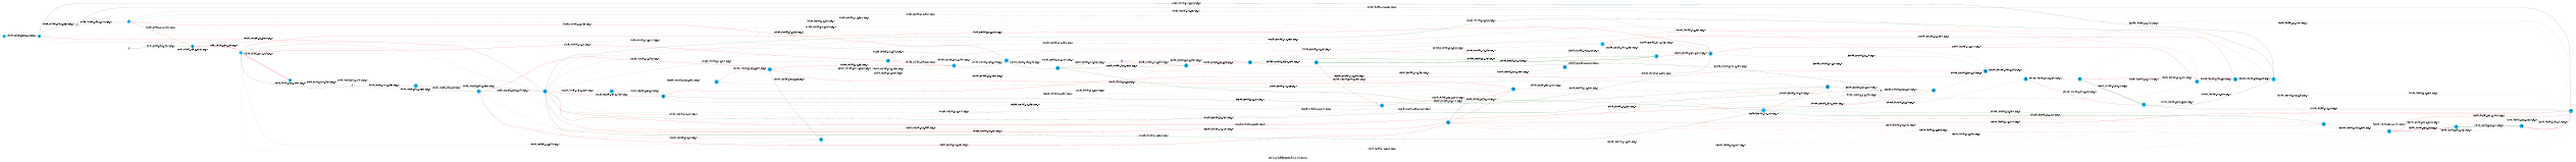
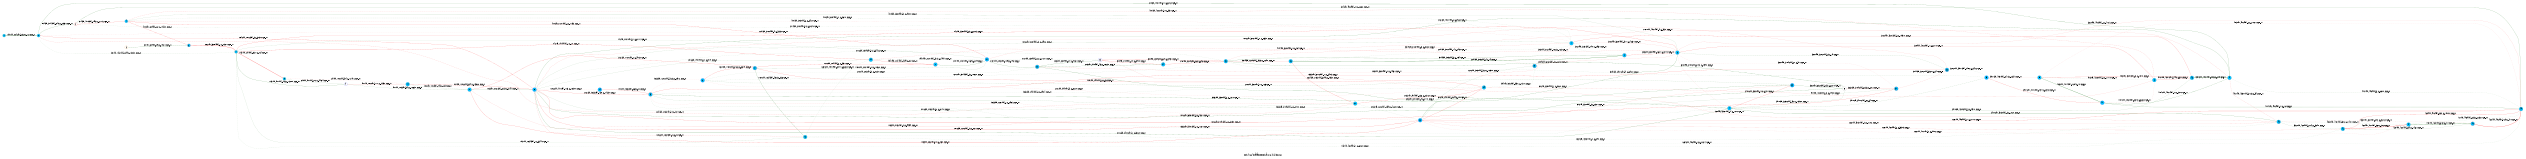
  graph {
    label="LINKS [v1.8.6] installation_test Fri Jan 21 16:41:34 PST 2022;"
    rankdir=LR
    node [color=gray40 fillcolor=deepskyblue shape=circle style=filled]
    edge [color=red style=solid]
    1 [color=darkorange]
    2
    3 [color=red fillcolor="" style=""]
    12 [color=blue]
    27 [color=darkorange]
    31
    44
    4
    49
    18 [color=darkorange]
    19
    28 [color=blue]
    14 [color=blue]
    15 [color=red]
    25
    34
    36 [fillcolor="" style=""]
    37 [color=red]
    38 [color=red]
    29
    33
    32 [color=red]
    43
    45
    6 [color=red]
    21 [color=blue]
    30 [color=red]
    42
    20 [color=red]
    46
    47
    35 [color=blue]
    16 [color=blue]
    17 [color=red]
    26
    39 [color=blue]
    48 [color=red]
    5 [color=darkorange fillcolor="" style=""]
    7 [color=darkorange]
    22 [color=red]
    23 [color=blue fillcolor="" style=""]
    8 [color=darkorange]
    9 [color=blue fillcolor="" style=""]
    24
    10
    11
    40
    41 [color=blue]
    1 -- 2 [color=darkgreen label="1_40.1kb - 2_24.6kb l=65821 g=181 type=11" penwidth=2.0]
    2 -- 3 [color=darkgreen label="2_24.6kb - 3_14.3kb l=18423, g=8853.0, type=10"]
    2 -- 12 [label="2_24.6kb - 12_16.6kb l=5, g=5030.0, type=01"]
    2 -- 27 [label="2_24.6kb - 27_33.7kb l=10 g=1377 type=10" penwidth=2.0 style=dotted]
    2 -- 31 [label="2_24.6kb - 31_22.9kb l=9, g=4653.0, type=00" style=dotted]
    2 -- 44 [color=darkgreen label="2_24.6kb - 44_21.4kb l=11, g=2646.0, type=01"]
    3 -- 31 [color=darkgreen label="3_14.3kb - 31_22.9kb l=13, g=2034.0, type=10" style=dotted]
    3 -- 4 [label="3_14.3kb - 4_10.5kb l=24951, g=6711.3, type=01"]
    3 -- 49 [color=darkgreen label="3_14.3kb - 49_8.9kb l=10, g=6606.2, type=01"]
    12 -- 27 [color=darkgreen label="12_16.6kb - 27_33.7kb l=8, g=1614.0, type=00" style=dashed]
    12 -- 31 [color=darkgreen label="12_16.6kb - 31_22.9kb l=13, g=3492.6, type=11" style=dashed]
    12 -- 44 [color=darkgreen label="12_16.6kb - 44_21.4kb l=8, g=2988.0, type=11"]
    12 -- 18 [label="12_16.6kb - 18_34.3kb l=16 g=112 type=01" penwidth=2.0 style=dotted]
    12 -- 19 [color=darkgreen label="12_16.6kb - 19_41.9kb l=10, g=911.9, type=01" style=dashed]
    12 -- 28 [label="12_16.6kb - 28_6.7kb l=13, g=276.0, type=10"]
    12 -- 14 [label="12_16.6kb - 14_1.2kb l=1183, g=16050.0, type=10" style=dotted]
    12 -- 15 [label="12_16.6kb - 15_33.2kb l=1520, g=17465.0, type=11"]
    12 -- 25 [color=darkgreen label="12_16.6kb - 25_19.3kb l=16, g=5448.8, type=00" style=dotted]
    12 -- 34 [color=darkgreen label="12_16.6kb - 34_10.8kb l=7, g=5526.0, type=11"]
    12 -- 36 [color=darkgreen label="12_16.6kb - 36_32.8kb l=5, g=4561.0, type=10"]
    12 -- 37 [label="12_16.6kb - 37_19.8kb l=6, g=3225.0, type=00"]
    12 -- 38 [label="12_16.6kb - 38_16.0kb l=11, g=2635.0, type=11" style=dashed]
    27 -- 28 [color=darkgreen label="27_33.7kb - 28_6.7kb l=24592, g=4822.0, type=10" style=dotted]
    27 -- 29 [label="27_33.7kb - 29_4.0kb l=6388, g=12578.0, type=10"]
    31 -- 33 [label="31_22.9kb - 33_20.9kb l=4677, g=14865.0, type=00" style=dashed]
    31 -- 32 [color=darkgreen label="31_22.9kb - 32_3.6kb l=11907, g=6953.0, type=01" style=dotted]
    31 -- 43 [label="31_22.9kb - 43_27.3kb l=5, g=10951.0, type=01"]
    44 -- 49 [color=darkgreen label="44_21.4kb - 49_8.9kb l=5, g=8600.0, type=01" style=dotted]
    44 -- 45 [label="44_21.4kb - 45_30.7kb l=37285 g=4546 type=11" penwidth=2.0 style=dotted]
    4 -- 31 [color=darkgreen label="4_10.5kb - 31_22.9kb l=11, g=2387.0, type=01" style=dotted]
    4 -- 33 [color=darkgreen label="4_10.5kb - 33_20.9kb l=5, g=1950.0, type=10" style=dashed]
    4 -- 6 [label="4_10.5kb - 6_0.9kb l=667, g=17542.0, type=11"]
    4 -- 21 [label="4_10.5kb - 21_27.0kb l=6, g=7169.5, type=11"]
    4 -- 30 [label="4_10.5kb - 30_3.0kb l=6, g=-543.0, type=11" style=dotted]
    4 -- 42 [label="4_10.5kb - 42_22.0kb l=10 g=3981 type=11" penwidth=2.0 style=dotted]
    18 -- 49 [color=darkgreen label="18_34.3kb - 49_8.9kb l=13, g=2237.4, type=01" style=dotted]
    18 -- 19 [color=darkgreen label="18_34.3kb - 19_41.9kb l=30444, g=5885.0, type=00" style=dotted]
    18 -- 45 [color=darkgreen label="18_34.3kb - 45_30.7kb l=11, g=649.0, type=11" style=dotted]
    19 -- 33 [label="19_41.9kb - 33_20.9kb l=10 g=1304 type=10" penwidth=2.0 style=dotted]
    19 -- 21 [color=darkgreen label="19_41.9kb - 21_27.0kb l=4615, g=14904.0, type=01" style=dotted]
    19 -- 20 [label="19_41.9kb - 20_4.4kb l=24299 g=2227 type=01" penwidth=2.0 style=dashed]
    28 -- 49 [label="28_6.7kb - 49_8.9kb l=17, g=1217.0, type=00"]
    28 -- 29 [label="28_6.7kb - 29_4.0kb l=12899 g=1070 type=00" penwidth=2.0 style=dashed]
    28 -- 33 [color=darkgreen label="28_6.7kb - 33_20.9kb l=7, g=2318.0, type=11"]
    28 -- 45 [label="28_6.7kb - 45_30.7kb l=13, g=1721.8, type=00" style=dashed]
    28 -- 30 [color=darkgreen label="28_6.7kb - 30_3.0kb l=4860, g=12230.0, type=01" style=dashed]
    28 -- 46 [label="28_6.7kb - 46_2.9kb l=6, g=3350.3, type=11" style=dashed]
    28 -- 47 [label="28_6.7kb - 47_2.7kb l=8, g=2400.8, type=01" style=dotted]
    28 -- 35 [label="28_6.7kb - 35_2.0kb l=5, g=6831.0, type=01" style=dashed]
    14 -- 15 [label="14_1.2kb - 15_33.2kb l=8665 g=218 type=01" penwidth=2.0 style=dashed]
    15 -- 28 [label="15_33.2kb - 28_6.7kb l=7, g=6952.3, type=01" style=dotted]
    15 -- 34 [color=darkgreen label="15_33.2kb - 34_10.8kb l=7, g=1128.0, type=00" style=dotted]
    15 -- 37 [color=darkgreen label="15_33.2kb - 37_19.8kb l=6, g=2770.0, type=00" style=dashed]
    15 -- 38 [label="15_33.2kb - 38_16.0kb l=11, g=-390.5, type=11"]
    15 -- 29 [color=darkgreen label="15_33.2kb - 29_4.0kb l=5, g=3957.4, type=01" style=dotted]
    15 -- 35 [color=darkgreen label="15_33.2kb - 35_2.0kb l=8, g=-787.0, type=11"]
    15 -- 16 [label="15_33.2kb - 16_12.2kb l=42636, g=2891.6, type=10" style=dotted]
    25 -- 31 [label="25_19.3kb - 31_22.9kb l=23, g=2223.2, type=10" style=dashed]
    25 -- 36 [color=darkgreen label="25_19.3kb - 36_32.8kb l=5, g=8813.0, type=01"]
    25 -- 32 [color=darkgreen label="25_19.3kb - 32_3.6kb l=5 g=-1034 type=00" penwidth=2.0 style=dashed]
    25 -- 26 [label="25_19.3kb - 26_24.8kb l=48352, g=2679.0, type=00"]
    25 -- 39 [color=darkgreen label="25_19.3kb - 39_17.6kb l=9, g=3292.0, type=01" style=dotted]
    34 -- 36 [color=darkgreen label="34_10.8kb - 36_32.8kb l=4387, g=15057.0, type=11" style=dashed]
    34 -- 43 [color=darkgreen label="34_10.8kb - 43_27.3kb l=5, g=4891.0, type=10" style=dashed]
    34 -- 45 [color=darkgreen label="34_10.8kb - 45_30.7kb l=5, g=-216.0, type=10"]
    34 -- 35 [label="34_10.8kb - 35_2.0kb l=7767 g=4217 type=11" penwidth=2.0 style=dashed]
    34 -- 39 [color=darkgreen label="34_10.8kb - 39_17.6kb l=18 g=340 type=00" penwidth=2.0 style=dotted]
    36 -- 37 [label="36_32.8kb - 37_19.8kb l=62363, g=627.2, type=10"]
    37 -- 38 [label="37_19.8kb - 38_16.0kb l=55627 g=1340 type=00" penwidth=2.0 style=dotted]
    38 -- 39 [color=darkgreen label="38_16.0kb - 39_17.6kb l=24008, g=7343.6, type=01" style=dotted]
    29 -- 30 [color=darkgreen label="29_4.0kb - 30_3.0kb l=3930, g=7151.0, type=01" style=dotted]
    29 -- 42 [label="29_4.0kb - 42_22.0kb l=13, g=1795.0, type=00" style=dashed]
    33 -- 49 [label="33_20.9kb - 49_8.9kb l=6, g=4712.3, type=01" style=dashed]
    33 -- 34 [label="33_20.9kb - 34_10.8kb l=21151, g=7899.0, type=01" style=dotted]
    33 -- 37 [label="33_20.9kb - 37_19.8kb l=20, g=97.0, type=01" style=dotted]
    33 -- 38 [color=darkgreen label="33_20.9kb - 38_16.0kb l=13 g=-19 type=01" penwidth=2.0 style=dotted]
    33 -- 42 [label="33_20.9kb - 42_22.0kb l=7, g=6617.0, type=10"]
    32 -- 33 [label="32_3.6kb - 33_20.9kb l=16624, g=4344.0, type=10"]
    43 -- 44 [color=darkgreen label="43_27.3kb - 44_21.4kb l=21236 g=8040 type=11" penwidth=2.0]
    45 -- 46 [color=darkgreen label="45_30.7kb - 46_2.9kb l=12243, g=5519.0, type=11" style=dashed]
    45 -- 47 [color=darkgreen label="45_30.7kb - 47_2.7kb l=5508, g=11472.0, type=10" style=dotted]
    45 -- 48 [label="45_30.7kb - 48_2.4kb l=2275, g=15878.0, type=10" style=dotted]
-   6 -- 7 [label="6_0.9kb - 7_48.7kb l=5031 g=3691 type=10" penwidth=2.0]
+   6 -- 7 [label="28_6.7kb - 33_20.9kb l=7, g=2318.0, type=11" penwidth=2.0]
    21 -- 44 [label="21_27.0kb - 44_21.4kb l=9, g=-483.0, type=01" style=dashed]
    21 -- 22 [color=darkgreen label="21_27.0kb - 22_3.2kb l=14293 g=4916 type=11" penwidth=2.0 style=dashed]
    21 -- 23 [color=darkgreen label="21_27.0kb - 23_0.9kb l=786, g=17217.0, type=11" style=dotted]
    30 -- 31 [label="30_3.0kb - 31_22.9kb l=10283 g=7165 type=10" penwidth=2.0 style=dotted]
    42 -- 43 [label="42_22.0kb - 43_27.3kb l=44976 g=3216 type=11" penwidth=2.0 style=dashed]
    20 -- 21 [color=darkgreen label="20_4.4kb - 21_27.0kb l=11889 g=8249 type=11" penwidth=2.0 style=dashed]
    46 -- 49 [label="46_2.9kb - 49_8.9kb l=3857, g=14002.0, type=10"]
    46 -- 47 [label="46_2.9kb - 47_2.7kb l=3860 g=3060 type=10" penwidth=2.0]
    46 -- 48 [color=darkgreen label="46_2.9kb - 48_2.4kb l=2545, g=7466.0, type=10" style=dashed]
    47 -- 49 [color=darkgreen label="47_2.7kb - 49_8.9kb l=6155, g=8253.0, type=00" style=dotted]
    47 -- 48 [color=darkgreen label="47_2.7kb - 48_2.4kb l=3152 g=1717 type=00" penwidth=2.0]
    35 -- 36 [color=darkgreen label="35_2.0kb - 36_32.8kb l=5648, g=8827.0, type=11"]
    16 -- 25 [color=darkgreen label="16_12.2kb - 25_19.3kb l=5, g=10608.0, type=10" style=dotted]
    16 -- 29 [label="16_12.2kb - 29_4.0kb l=9, g=2882.0, type=00" style=dotted]
    16 -- 35 [color=darkgreen label="16_12.2kb - 35_2.0kb l=11 g=1665 type=10" penwidth=2.0 style=dotted]
    16 -- 17 [label="16_12.2kb - 17_20.2kb l=27663, g=6327.9, type=00"]
    16 -- 22 [color=darkgreen label="16_12.2kb - 22_3.2kb l=5, g=2183.0, type=00" style=dotted]
    17 -- 18 [color=darkgreen label="17_20.2kb - 18_34.3kb l=42323 g=3658 type=00" penwidth=2.0 style=dashed]
    17 -- 29 [label="17_20.2kb - 29_4.0kb l=16 g=-563 type=11" penwidth=2.0 style=dashed]
    17 -- 21 [color=darkgreen label="17_20.2kb - 21_27.0kb l=10, g=10468.0, type=11" style=dashed]
    17 -- 20 [label="17_20.2kb - 20_4.4kb l=8, g=398.0, type=11"]
    26 -- 27 [label="26_24.8kb - 27_33.7kb l=52998, g=1965.0, type=01"]
    26 -- 31 [color=darkgreen label="26_24.8kb - 31_22.9kb l=14, g=695.0, type=11" style=dotted]
    26 -- 32 [color=darkgreen label="26_24.8kb - 32_3.6kb l=14 g=145 type=11" penwidth=2.0]
    39 -- 40 [label="39_17.6kb - 40_3.0kb l=16415, g=2834.0, type=10" style=dashed]
    39 -- 41 [label="39_17.6kb - 41_14.2kb l=27544, g=6515.0, type=10"]
    48 -- 49 [label="48_2.4kb - 49_8.9kb l=7892 g=4170 type=00" penwidth=2.0]
    5 -- 6 [color=darkgreen label="5_0.7kb - 6_0.9kb l=295, g=7981.0, type=11"]
-   5 -- 7 [color=darkgreen label="5_0.7kb - 7_48.7kb l=1399, g=12575.0, type=10" style=dotted]
+   2 -- 7 [color=darkgreen label="5_0.7kb - 7_48.7kb l=1399, g=12575.0, type=10" style=dotted]
    7 -- 18 [color=darkgreen label="7_48.7kb - 18_34.3kb l=7, g=5344.0, type=11" style=dashed]
    7 -- 19 [label="7_48.7kb - 19_41.9kb l=7, g=-1.0, type=01"]
    7 -- 33 [label="7_48.7kb - 33_20.9kb l=25, g=6822.3, type=01"]
    7 -- 21 [color=darkgreen label="7_48.7kb - 21_27.0kb l=11, g=6011.7, type=00" style=dashed]
    7 -- 46 [color=darkgreen label="7_48.7kb - 46_2.9kb l=7, g=6606.0, type=01" style=dotted]
    7 -- 8 [label="7_48.7kb - 8_4.0kb l=23311 g=1734 type=00" penwidth=2.0]
    7 -- 9 [color=darkgreen label="7_48.7kb - 9_1.1kb l=1483, g=15201.0, type=00"]
    22 -- 34 [color=darkgreen label="22_3.2kb - 34_10.8kb l=9, g=-277.0, type=01"]
    22 -- 33 [label="22_3.2kb - 33_20.9kb l=10, g=4963.0, type=11" style=dashed]
    22 -- 23 [color=darkgreen label="22_3.2kb - 23_0.9kb l=847, g=9132.0, type=11"]
    22 -- 24 [color=darkgreen label="22_3.2kb - 24_0.9kb l=453, g=18085.0, type=10"]
    23 -- 25 [label="23_0.9kb - 25_19.3kb l=869, g=15943.0, type=10"]
    23 -- 45 [label="23_0.9kb - 45_30.7kb l=14, g=-120.0, type=10" style=dashed]
    23 -- 24 [label="23_0.9kb - 24_0.9kb l=424, g=8090.0, type=10"]
    8 -- 9 [color=darkgreen label="8_4.0kb - 9_1.1kb l=1087, g=9462.9, type=00" style=dashed]
    8 -- 10 [label="8_4.0kb - 10_2.2kb l=904, g=18140.8, type=01" style=dotted]
    9 -- 10 [label="9_1.1kb - 10_2.2kb l=1177, g=7593.2, type=01"]
    9 -- 11 [color=darkgreen label="9_1.1kb - 11_3.5kb l=548, g=18665.0, type=01" style=dashed]
    24 -- 25 [label="24_0.9kb - 25_19.3kb l=3664 g=6930 type=00" penwidth=2.0 style=dashed]
    10 -- 12 [label="10_2.2kb - 12_16.6kb l=2391, g=15526.8, type=11"]
    10 -- 11 [color=darkgreen label="10_2.2kb - 11_3.5kb l=1943 g=8892 type=11" penwidth=2.0 style=dotted]
    11 -- 12 [color=darkgreen label="11_3.5kb - 12_16.6kb l=18230, g=3144.0, type=11"]
    11 -- 27 [label="11_3.5kb - 27_33.7kb l=13, g=9959.9, type=00" style=dashed]
    11 -- 28 [label="11_3.5kb - 28_6.7kb l=10, g=-133.0, type=01"]
    11 -- 17 [label="12_16.6kb - 17_20.2kb l=8, g=4903.0, type=01"]
    40 -- 49 [label="40_3.0kb - 49_8.9kb l=6, g=11216.0, type=11" style=dotted]
    40 -- 43 [label="40_3.0kb - 43_27.3kb l=13, g=1427.0, type=01"]
    40 -- 42 [color=darkgreen label="40_3.0kb - 42_22.0kb l=5, g=-1171.0, type=10" style=dotted]
    40 -- 41 [color=darkgreen label="40_3.0kb - 41_14.2kb l=16024 g=721 type=00" penwidth=2.0]
    41 -- 44 [color=darkgreen label="41_14.2kb - 44_21.4kb l=12, g=520.0, type=11"]
    41 -- 49 [color=darkgreen label="41_14.2kb - 49_8.9kb l=11 g=-181 type=02" penwidth=2.0 style=dashed]
    41 -- 42 [label="41_14.2kb - 42_22.0kb l=31345, g=5685.0, type=01" style=dotted]
  }
